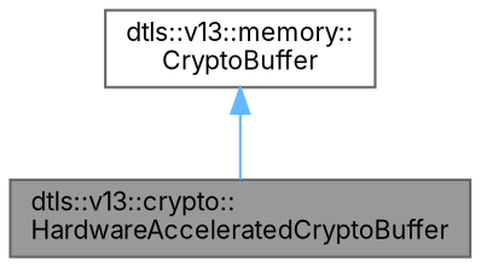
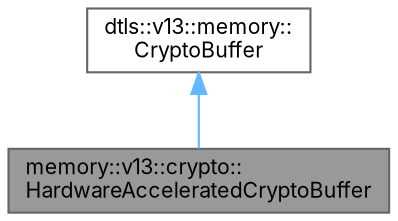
  digraph {
    fontname=Inter
    node [color=gray40 fontname=Inter fontsize=10 shape=box style=filled]
-   n1 [fillcolor=grey60 fontcolor=black height=0.2 label="dtls::v13::crypto::\lHardwareAcceleratedCryptoBuffer" width=0.4]
+   n1 [fillcolor=grey60 fontcolor=black height=0.2 label="memory::v13::crypto::\lHardwareAcceleratedCryptoBuffer" width=0.4]
    n2 [fillcolor=white height=0.2 label="dtls::v13::memory::\lCryptoBuffer" width=0.4]
    n2 -> n1 [color=steelblue1 dir=back fontname=Inter fontsize=10 labelfontname=Helvetica labelfontsize=10 style=solid]
  }
